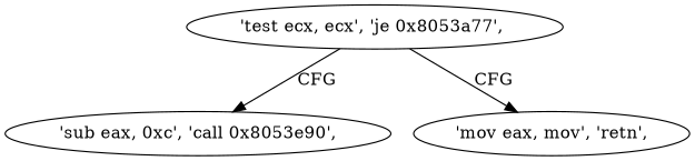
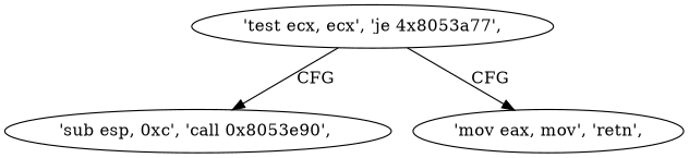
  digraph {
-   n1 [label="'test ecx, ecx', 'je 0x8053a77', "]
-   n2 [label="'sub eax, 0xc', 'call 0x8053e90',"]
+   n1 [label="'test ecx, ecx', 'je 4x8053a77',"]
+   n2 [label="'sub esp, 0xc', 'call 0x8053e90', "]
    n3 [label="'mov eax, mov', 'retn',"]
    n1 -> n2 [label=CFG]
    n1 -> n3 [label=CFG]
  }
